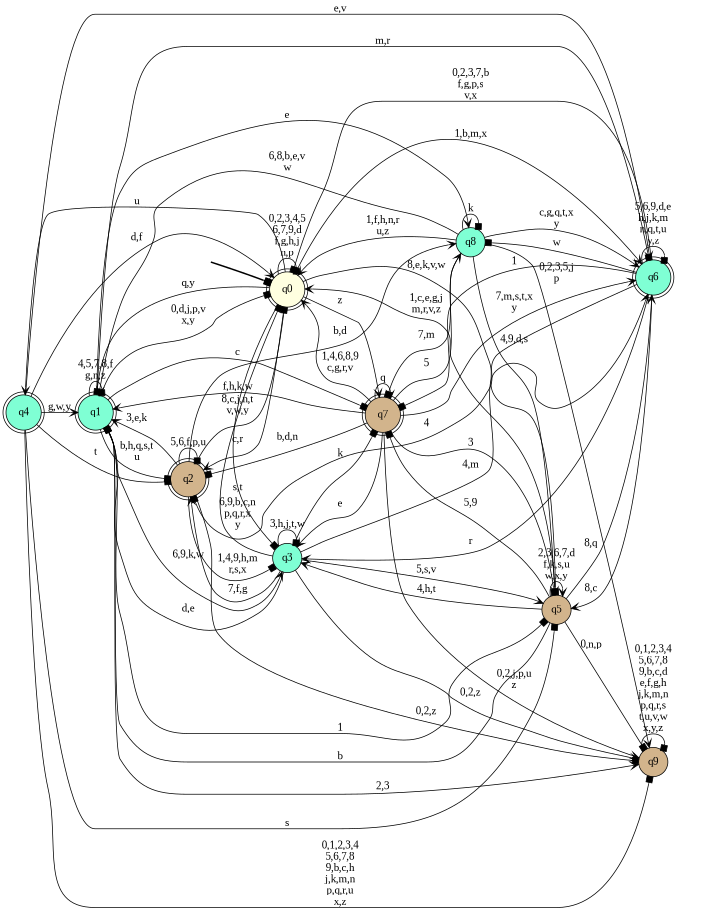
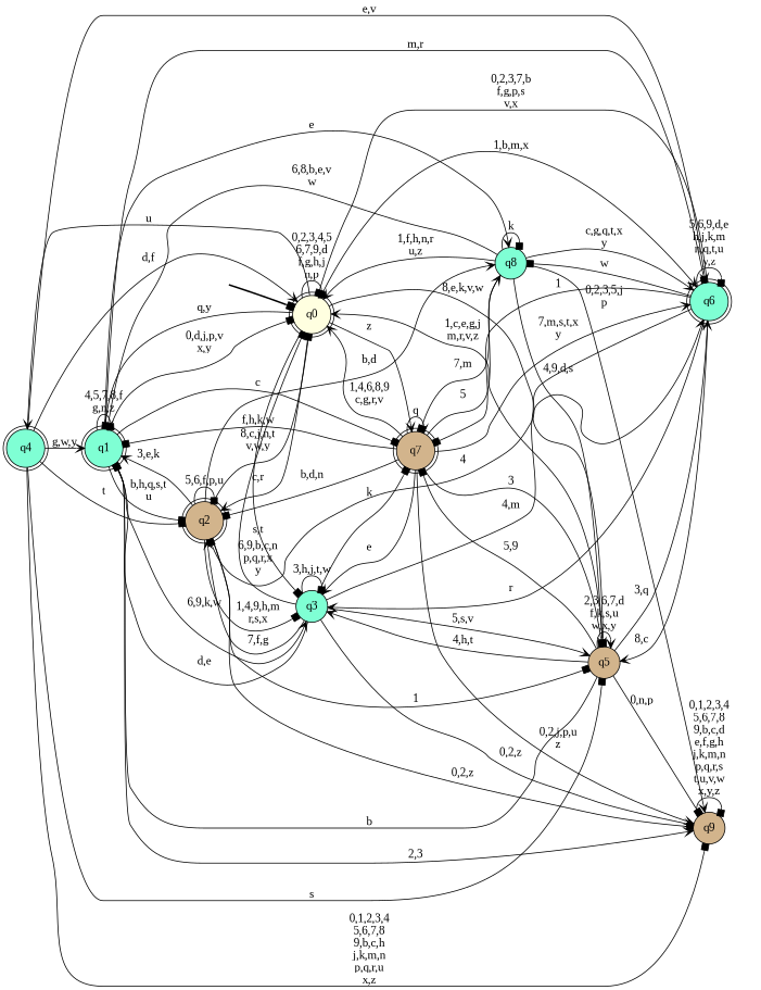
  digraph {
    fontname="Liberation Serif"
    rankdir=LR
    node [fontname="Liberation Serif" shape=doublecircle style="rounded,filled" color=black fillcolor=aquamarine]
    edge [arrowhead=box fontname="Liberation Serif"]
    __start0 [height=0 shape=none style=invis width=0 color="" fillcolor=""]
    n2 [fillcolor=lightyellow label=q0]
    n3 [label=q1]
    n4 [fillcolor=tan label=q2]
    n5 [label=q3 shape=circle style=filled]
    n6 [label=q4]
    n7 [fillcolor=tan label=q5 shape=circle style=filled]
    n8 [label=q6]
    n9 [fillcolor=tan label=q7]
    n10 [label=q8 shape=circle style=filled]
    n11 [fillcolor=tan label=q9 shape=circle style=filled]
    subgraph cluster_1 {
      nodesep=0.15
      ranksep=0.15
      style=invis
      __start0
      n2
    }
    __start0 -> n2 [penwidth=2]
    n2 -> n2 [label="0,2,3,4,5\n6,7,9,d\nf,g,h,j\nn,p"]
    n2 -> n3 [label="q,y"]
    n2 -> n4 [arrowhead=vee label="c,r"]
    n2 -> n5 [label="s,t"]
    n2 -> n6 [arrowhead=vee label=u]
    n2 -> n7 [label="8,e,k,v,w"]
    n2 -> n8 [arrowhead=vee label="1,b,m,x"]
    n2 -> n9 [arrowhead=vee label=z]
    n3 -> n2 [label="0,d,j,p,v\nx,y"]
    n3 -> n3 [label="4,5,7,8,f\ng,n,z"]
    n3 -> n4 [label="b,h,q,s,t\nu"]
    n3 -> n5 [arrowhead=vee label="6,9,k,w"]
-   n3 -> n7 [label=1]
+   n4 -> n7 [label=1]
    n3 -> n8 [label="m,r"]
    n3 -> n9 [label=c]
    n3 -> n10 [arrowhead=vee label=e]
    n3 -> n11 [arrowhead=vee label="2,3"]
    n4 -> n2 [label="8,c,j,n,t\nv,w,y"]
    n4 -> n3 [arrowhead=vee label="3,e,k"]
    n4 -> n4 [label="5,6,f,p,u"]
    n4 -> n5 [label="1,4,9,h,m\nr,s,x"]
    n4 -> n10 [arrowhead=vee label="b,d"]
    n4 -> n11 [label="0,2,z"]
    n5 -> n2 [label="6,9,b,c,n\np,q,r,x\ny"]
    n5 -> n3 [label="d,e"]
    n5 -> n4 [arrowhead=vee label="7,f,g"]
    n5 -> n5 [label="3,h,j,t,w"]
    n5 -> n7 [arrowhead=vee label="5,s,v"]
    n5 -> n8 [arrowhead=vee label="4,m"]
    n5 -> n9 [label=k]
    n5 -> n11 [arrowhead=vee label="0,2,z"]
    n6 -> n2 [arrowhead=vee label="d,f"]
    n6 -> n3 [arrowhead=vee label="g,w,y"]
    n6 -> n4 [label=t]
    n6 -> n7 [label=s]
    n6 -> n8 [arrowhead=vee label="e,v"]
    n6 -> n11 [label="0,1,2,3,4\n5,6,7,8\n9,b,c,h\nj,k,m,n\np,q,r,u\nx,z"]
    n7 -> n2 [arrowhead=vee label="1,c,e,g,j\nm,r,v,z"]
    n7 -> n3 [label=b]
    n7 -> n5 [arrowhead=vee label="4,h,t"]
    n7 -> n7 [arrowhead=vee label="2,3,6,7,d\nf,k,s,u\nw,x,y"]
-   n7 -> n8 [arrowhead=vee label="8,q"]
+   n7 -> n8 [arrowhead=vee label="3,q"]
    n7 -> n9 [label="5,9"]
    n7 -> n11 [label="0,n,p"]
    n8 -> n2 [label="0,2,3,7,b\nf,g,p,s\nv,x"]
    n8 -> n4 [label=4]
    n8 -> n5 [arrowhead=vee label=r]
    n8 -> n7 [arrowhead=vee label="8,c"]
    n8 -> n8 [label="5,6,9,d,e\nh,j,k,m\nn,q,t,u\ny,z"]
    n8 -> n9 [label=1]
    n8 -> n10 [label=w]
    n9 -> n2 [arrowhead=vee label="1,4,6,8,9\nc,g,r,v"]
-   n9 -> n3 [arrowhead=vee label="f,h,k,w"]
+   n9 -> n3 [label="f,h,k,w"]
    n9 -> n4 [label="b,d,n"]
    n9 -> n5 [arrowhead=vee label=e]
    n9 -> n7 [label=3]
    n9 -> n8 [arrowhead=vee label="7,m,s,t,x\ny"]
    n9 -> n9 [arrowhead=vee label=q]
    n9 -> n10 [arrowhead=vee label=5]
    n9 -> n11 [arrowhead=vee label="0,2,j,p,u\nz"]
    n10 -> n2 [arrowhead=vee label="1,f,h,n,r\nu,z"]
    n10 -> n3 [arrowhead=vee label="6,8,b,e,v\nw"]
    n10 -> n7 [arrowhead=vee label="4,9,d,s"]
    n10 -> n8 [arrowhead=vee label="c,g,q,t,x\ny"]
    n10 -> n9 [label="7,m"]
    n10 -> n10 [label=k]
    n10 -> n11 [arrowhead=vee label="0,2,3,5,j\np"]
    n11 -> n11 [label="0,1,2,3,4\n5,6,7,8\n9,b,c,d\ne,f,g,h\nj,k,m,n\np,q,r,s\nt,u,v,w\nx,y,z"]
  }
